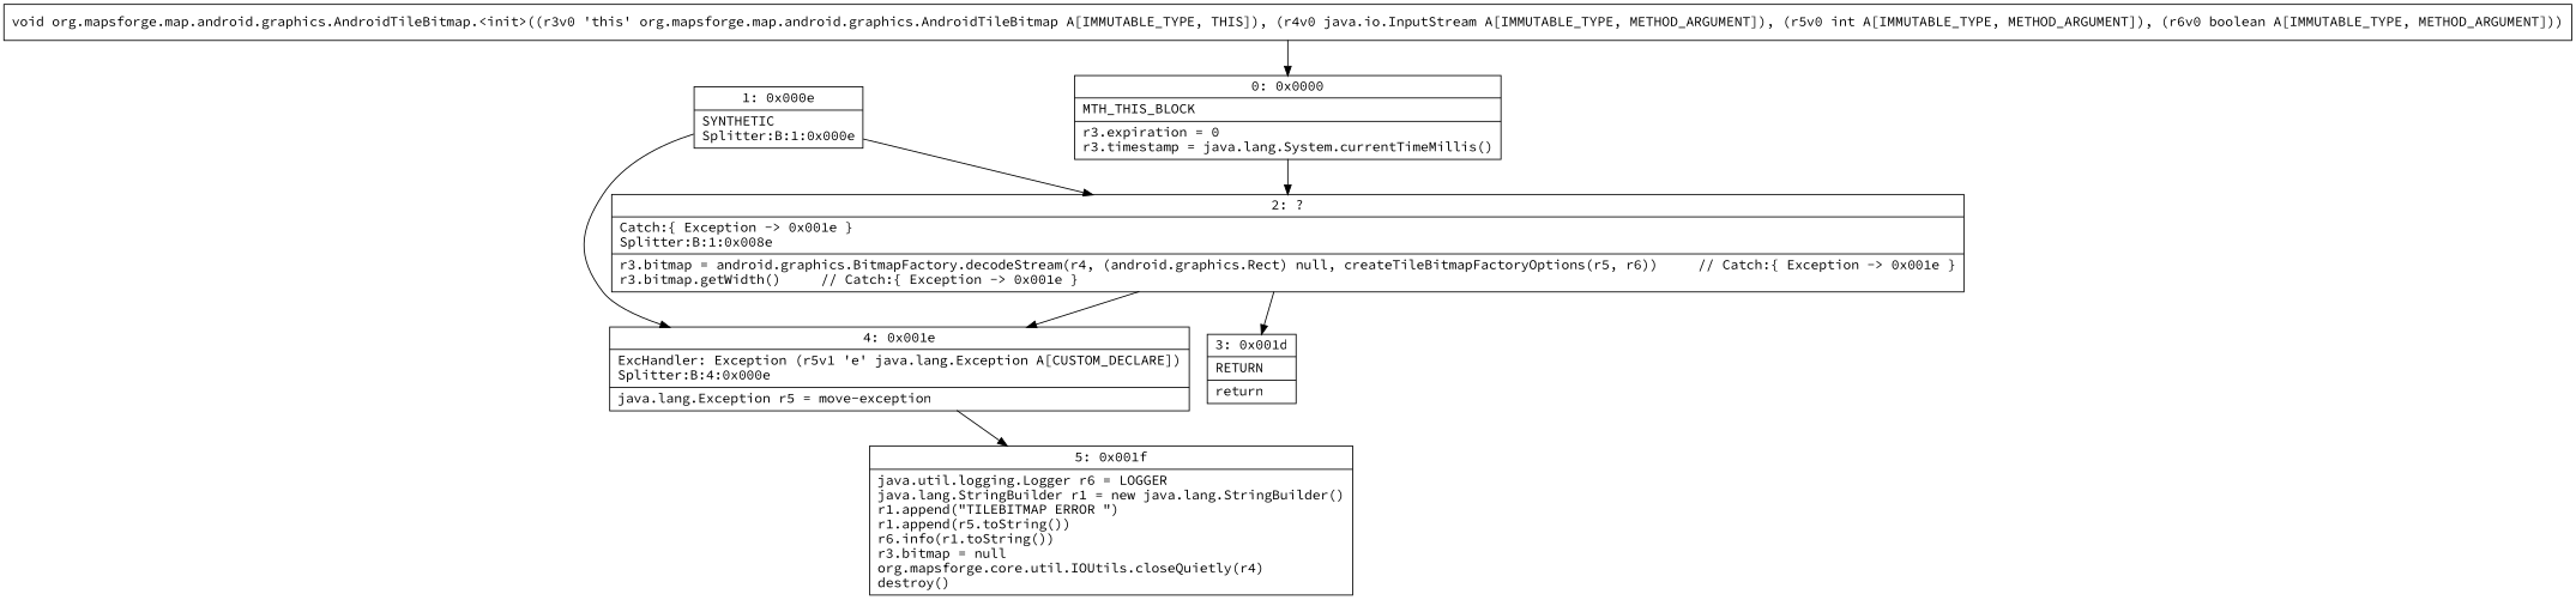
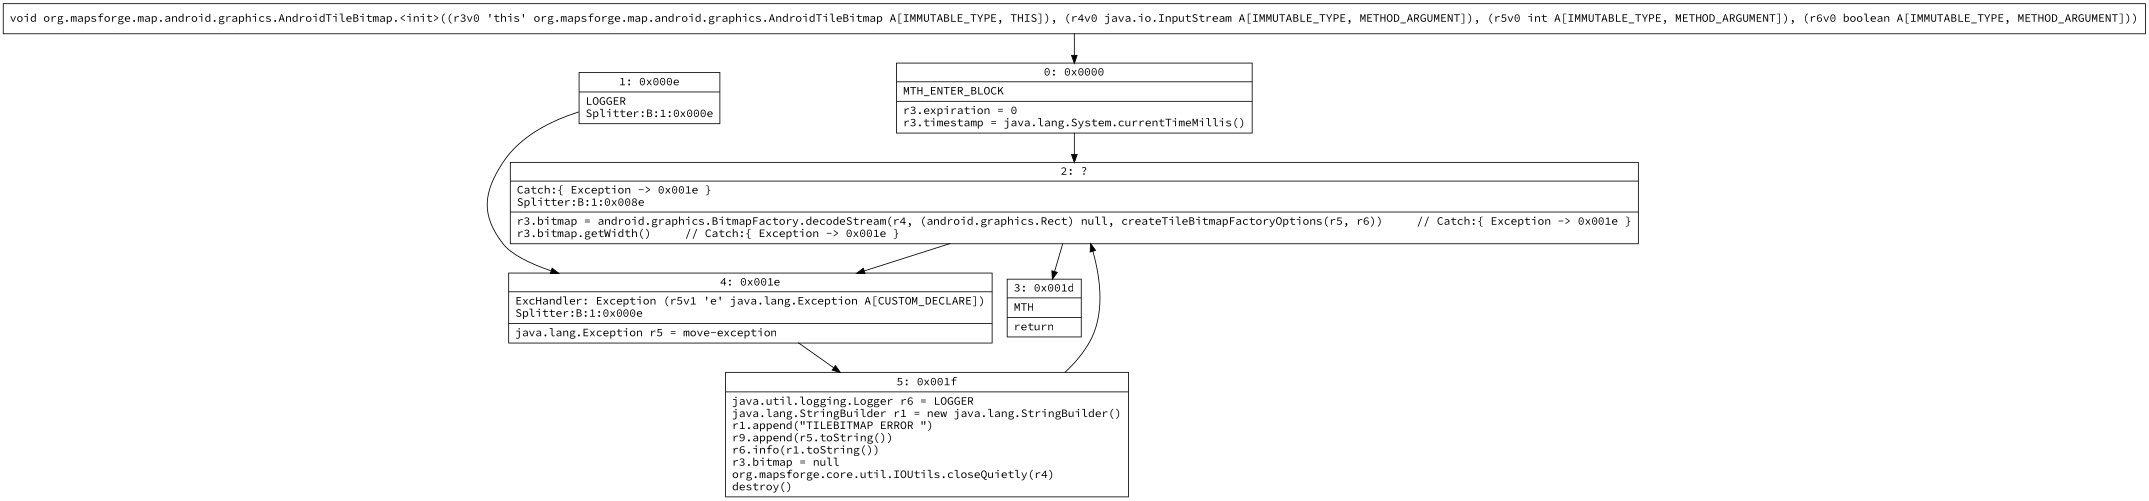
  digraph {
    fontname="Source Code Pro"
    node [fontname="Source Code Pro" shape=record]
    edge [fontname="Source Code Pro"]
-   n1 [label="{0\:\ 0x0000|MTH_THIS_BLOCK\l|r3.expiration = 0\lr3.timestamp = java.lang.System.currentTimeMillis()\l}"]
+   n1 [label="{0\:\ 0x0000|MTH_ENTER_BLOCK\l|r3.expiration = 0\lr3.timestamp = java.lang.System.currentTimeMillis()\l}"]
    n2 [label="{2\:\ ?|Catch:\{ Exception \-\> 0x001e \}\lSplitter:B:1:0x008e\l|r3.bitmap = android.graphics.BitmapFactory.decodeStream(r4, (android.graphics.Rect) null, createTileBitmapFactoryOptions(r5, r6))     \/\/ Catch:\{ Exception \-\> 0x001e \}\lr3.bitmap.getWidth()     \/\/ Catch:\{ Exception \-\> 0x001e \}\l}"]
-   n3 [label="{1\:\ 0x000e|SYNTHETIC\lSplitter:B:1:0x000e\l}"]
-   n4 [label="{4\:\ 0x001e|ExcHandler: Exception (r5v1 'e' java.lang.Exception A[CUSTOM_DECLARE])\lSplitter:B:4:0x000e\l|java.lang.Exception r5 = move\-exception\l}"]
-   n5 [label="{3\:\ 0x001d|RETURN\l|return\l}"]
-   n6 [label="{5\:\ 0x001f|java.util.logging.Logger r6 = LOGGER\ljava.lang.StringBuilder r1 = new java.lang.StringBuilder()\lr1.append(\"TILEBITMAP ERROR \")\lr1.append(r5.toString())\lr6.info(r1.toString())\lr3.bitmap = null\lorg.mapsforge.core.util.IOUtils.closeQuietly(r4)\ldestroy()\l}"]
+   n3 [label="{1\:\ 0x000e|LOGGER\lSplitter:B:1:0x000e\l}"]
+   n4 [label="{4\:\ 0x001e|ExcHandler: Exception (r5v1 'e' java.lang.Exception A[CUSTOM_DECLARE])\lSplitter:B:1:0x000e\l|java.lang.Exception r5 = move\-exception\l}"]
+   n5 [label="{3\:\ 0x001d|MTH\l|return\l}"]
+   n6 [label="{5\:\ 0x001f|java.util.logging.Logger r6 = LOGGER\ljava.lang.StringBuilder r1 = new java.lang.StringBuilder()\lr1.append(\"TILEBITMAP ERROR \")\lr9.append(r5.toString())\lr6.info(r1.toString())\lr3.bitmap = null\lorg.mapsforge.core.util.IOUtils.closeQuietly(r4)\ldestroy()\l}"]
    n7 [label="{void org.mapsforge.map.android.graphics.AndroidTileBitmap.\<init\>((r3v0 'this' org.mapsforge.map.android.graphics.AndroidTileBitmap A[IMMUTABLE_TYPE, THIS]), (r4v0 java.io.InputStream A[IMMUTABLE_TYPE, METHOD_ARGUMENT]), (r5v0 int A[IMMUTABLE_TYPE, METHOD_ARGUMENT]), (r6v0 boolean A[IMMUTABLE_TYPE, METHOD_ARGUMENT])) }"]
    n1 -> n2
    n2 -> n4
    n2 -> n5
-   n3 -> n2
+   n6 -> n2
    n3 -> n4
    n4 -> n6
    n7 -> n1
  }
